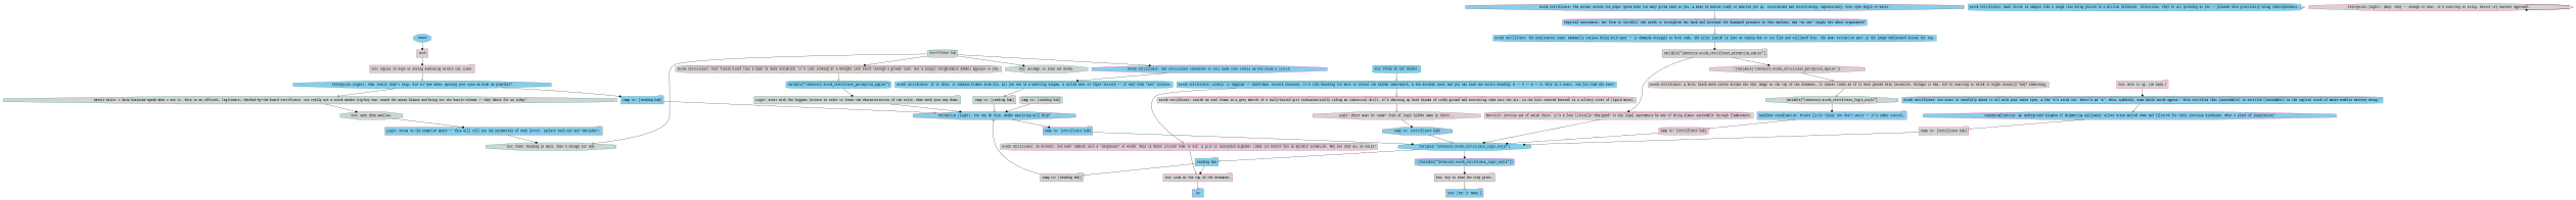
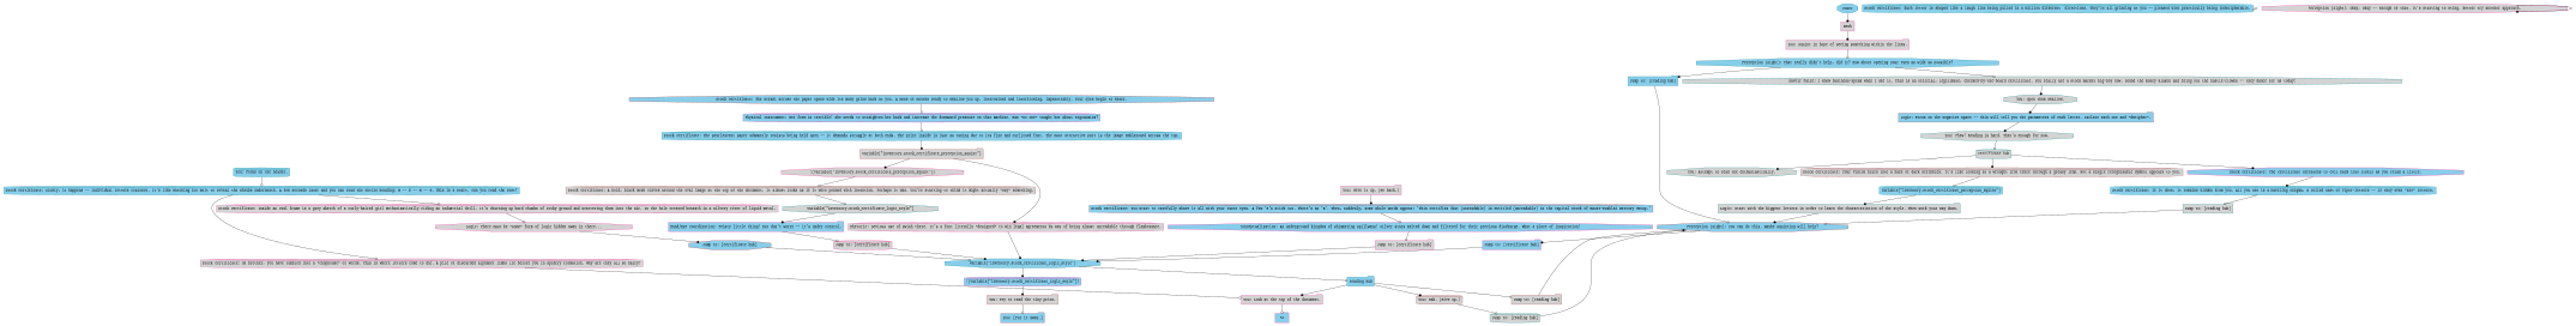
  digraph {
    fontname="Courier Prime"
    node [color=teal fillcolor=lightgrey fontname="Courier Prime" shape=cylinder style=filled]
    edge [arrowhead=dot fontname="Courier Prime"]
    n1 [fillcolor=skyblue label=START shape=octagon]
    n2 [color=deeppink label=mesh shape=folder]
    n3 [color=deeppink label="You: Squint in hope of seeing something within the lines." shape=folder]
    n4 [fillcolor=skyblue label="Perception (Sight): That really didn't help, did it? How about opening your eyes as wide as possible?" shape=octagon]
    n5 [color=brown fillcolor=skyblue label="Stock Certificate: The scrawl across the paper opens wide its many grins back at you. A mess of mouths ready to swallow you up. Intertwined and interflowing, impenetrably. Your eyes begin to water." shape=octagon]
    n6 [color=deeppink fillcolor=skyblue label="Physical Instrument: Her form is terrible! She needs to straighten her back and increase the downward pressure on that machine. Has *no one* taught her about ergonomics?"]
    n7 [fillcolor=skyblue label="Stock Certificate: The pearlescent paper adamantly resists being held open -- it demands struggle at both ends. The print inside is just as taxing due to its fine and curlicued font. The most attractive part is the image emblazoned across the top."]
    n8 [color=brown fillcolor=skyblue label="Logic: Focus on the negative space -- this will tell you the parameters of each letter. Isolate each one and *decipher*." shape=folder]
    n9 [label="You: Phew! Reading is hard. That's enough for now." shape=octagon]
    n10 [label="certificate hub"]
    n11 [color=deeppink fillcolor=skyblue label="Hand/Eye Coordination: Feisty little thing! But don't worry -- it's under control." shape=folder]
    n12 [color=deeppink label="Jump to: [certificate hub]"]
    n13 [fillcolor=skyblue label="Variable[\"inventory.stock_certificate_logic_style\"]" shape=octagon]
    n14 [color=brown label="Variable[\"inventory.stock_certificate_perception_squint\"]" shape=folder]
    n15 [color=deeppink label="!(Variable[\"inventory.stock_certificate_perception_squint\"])" shape=octagon]
    n16 [color=deeppink label="Rhetoric: Devious use of Swish there. It's a font literally *designed* to win legal agreements by way of being almost unreadable through flamboyance."]
    n17 [color=brown label="Stock Certificate: A bold, black mesh curves around the oval image at the top of the document. It almost looks as if it were penned with intention. Perhaps it was. You're starting to think it might actually *say* something."]
    n18 [fillcolor=skyblue label="Variable[\"inventory.stock_certificate_perception_squint\"]"]
    n19 [label="Logic: Start with the biggest letters in order to learn the characteristics of the style. Then work your way down." shape=folder]
    n20 [color=brown fillcolor=skyblue label="Perception (Sight): You can do this. Maybe squinting will help?" shape=octagon]
    n21 [label="Variable[\"inventory.stock_certificate_logic_style\"]" shape=octagon]
    n22 [color=deeppink fillcolor=skyblue label="!(Variable[\"inventory.stock_certificate_logic_style\"])"]
    n23 [fillcolor=skyblue label="reading hub" shape=folder]
    n24 [color=deeppink fillcolor=skyblue label="Stock Certificate: The certificate threatens to coil back into itself as you relax a little." shape=octagon]
-   n25 [label="You: Attempt to read the words." shape=octagon]
+   n25 [label="You: Attempt to read the enthusiastically." shape=octagon]
    n26 [color=brown label="Stock Certificate: Your vision blurs into a haze of dark scribbles. It's like looking at a wrought iron fence through a greasy lens. Not a single recognisable symbol appears to you."]
    n27 [fillcolor=skyblue label="Stock Certificate: If it does, it remains hidden from you. All you see is a baffling enigma, a coiled nest of viper-letters -- if they even *are* letters."]
    n28 [color=brown label="You: Try to read the tiny print." shape=folder]
    n29 [color=brown label="Jump to: [reading hub]" shape=folder]
+   n30 [color=brown label="You: Nah. (Give up.)"]
    n31 [color=deeppink label="You: Look at the top of the document." shape=folder]
    n32 [color=brown fillcolor=skyblue label="You: [Put it away.]" shape=folder]
    n33 [color=deeppink label="You: Give it up. (Go back.)" shape=folder]
    n34 [color=brown fillcolor=skyblue label="Stock Certificate: You start to carefully shave it all with your razor eyes. A few 'R's stick out. There's an 'E'. Then, suddenly, some whole words appear: 'This certifies that (unreadable) is entitled (unreadable) in the capital stock of Mauer-Koshlai Mercury Group.'"]
    n35 [label="Jump to: [reading hub]"]
    n36 [color=deeppink fillcolor=skyblue label="Jump to: [certificate hub]" shape=folder]
    n37 [fillcolor=skyblue label="Stock Certificate: Each letter is shaped like a laugh line being pulled in a million different  directions. They're all grinning at you -- pleased with practically being indecipherable."]
    n38 [fillcolor=skyblue label="You: Focus on the header."]
    n39 [fillcolor=skyblue label="Stock Certificate: Slowly, it happens -- individual letters coalesce. It's like watching ice melt to reveal the shrubs underneath. A few seconds later and you can read the entire heading: M -- K -- M -- G. This is a start. Can you read the rest?"]
    n40 [color=deeppink label="Stock Certificate: Oh brother, you have tumbled into a *chophouse* of words. This is where letters come to die. A pile of discarded alphabet limbs lie before you in spidery formation. Why are they all so hairy?"]
    n41 [color=deeppink label="Stock Certificate: Inside an oval frame is a grey sketch of a curly-haired girl enthusiastically riding an industrial drill. It's churning up hard chunks of rocky ground and scattering them into the air. In the hole created beneath is a silvery river of liquid metal."]
    n42 [color=deeppink label="Logic: There must be *some* form of logic hidden away in there..." shape=octagon]
    50 [color=deeppink fillcolor=skyblue shape=folder]
    n44 [label="Jump to: [reading hub]" shape=folder]
    n45 [color=deeppink fillcolor=skyblue label="Conceptualization: An underground kingdom of shimmering spillways! Silver stars melted down and filtered for their precious discharge. What a place of inspiration!" shape=octagon]
    n46 [color=deeppink label="Jump to: [certificate hub]" shape=folder]
    n47 [label="Savoir Faire: I know business-speak when I see it. This is an official, legitimate, checked-by-the-board certificate. You really are a stock market big-boy now. Sound the money klaxon and bring out the hustle-clowns -- they dance for us today!" shape=octagon]
    n48 [fillcolor=skyblue label="Jump to: [reading hub]" shape=folder]
    n49 [label="You: Open them swallow." shape=octagon]
    n50 [color=brown fillcolor=skyblue label="Jump to: [certificate hub]" shape=octagon]
    n51 [color=deeppink label="Perception (Sight): Okay, okay -- enough of that. It's starting to sting. Better try another approach." shape=octagon]
    n1 -> n2
    n2 -> n3
    n3 -> n4 [arrowhead=odot]
    n4 -> n47 [arrowhead=odot]
    n4 -> n48
    n5 -> n6 [arrowhead=odot]
    n6 -> n7 [arrowhead=odot]
    n7 -> n14
    n8 -> n9
-   n10 -> n9 [arrowhead=odot]
+   n9 -> n10 [arrowhead=odot]
    n10 -> n24
    n10 -> n25
    n10 -> n26
    n11 -> n12 [arrowhead=odot]
    n12 -> n13
    n13 -> n22
    n13 -> n23 [arrowhead=odot]
    n14 -> n15
    n14 -> n16
    n15 -> n17 [arrowhead=odot]
    n16 -> n13
    n17 -> n21 [arrowhead=odot]
    n18 -> n19
    n19 -> n20
    n20 -> n36
    n21 -> n11
    n22 -> n28
    n23 -> n29 [arrowhead=odot]
+   n23 -> n30
    n23 -> n31
    n24 -> n27
    n26 -> n18 [arrowhead=odot]
    n27 -> n44 [arrowhead=odot]
    n28 -> n32 [arrowhead=odot]
    n29 -> n20 [arrowhead=odot]
+   n30 -> n35 [arrowhead=odot]
    n31 -> 50 [arrowhead=odot]
    n33 -> n34
    n34 -> n45 [arrowhead=odot]
    n35 -> n20
    n36 -> n13
    n37 -> n37 [arrowhead=odot]
    n38 -> n39 [arrowhead=odot]
    n39 -> n40 [arrowhead=odot]
    n39 -> n41 [arrowhead=odot]
    n40 -> n31 [arrowhead=odot]
    n41 -> n42 [arrowhead=odot]
    n42 -> n50
    n44 -> n20 [arrowhead=odot]
    n45 -> n46 [arrowhead=odot]
    n46 -> n13
    n47 -> n49
    n48 -> n20 [arrowhead=odot]
    n49 -> n8
    n50 -> n13 [arrowhead=odot]
    n51 -> n51
  }
